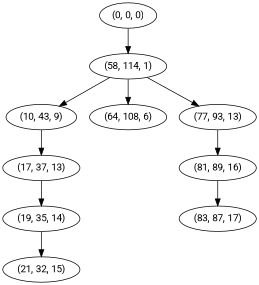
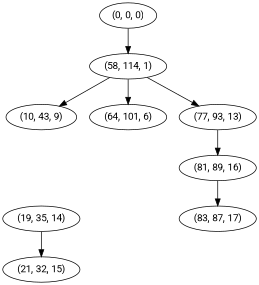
  digraph {
    fontname=Roboto
    node [fontname=Roboto]
    edge [fontname=Roboto]
    "(0, 0, 0)"
    "(58, 114, 1)"
    "(10, 43, 9)"
-   "(17, 37, 13)"
-   "(64, 108, 6)"
+   "(64, 108, 6)" [label="(64, 101, 6)"]
    "(77, 93, 13)"
    "(19, 35, 14)"
    "(21, 32, 15)"
    "(81, 89, 16)"
    "(83, 87, 17)"
    "(0, 0, 0)" -> "(58, 114, 1)"
    "(58, 114, 1)" -> "(10, 43, 9)"
    "(58, 114, 1)" -> "(64, 108, 6)"
    "(58, 114, 1)" -> "(77, 93, 13)"
-   "(10, 43, 9)" -> "(17, 37, 13)"
-   "(17, 37, 13)" -> "(19, 35, 14)"
    "(77, 93, 13)" -> "(81, 89, 16)"
    "(19, 35, 14)" -> "(21, 32, 15)"
    "(81, 89, 16)" -> "(83, 87, 17)"
  }
